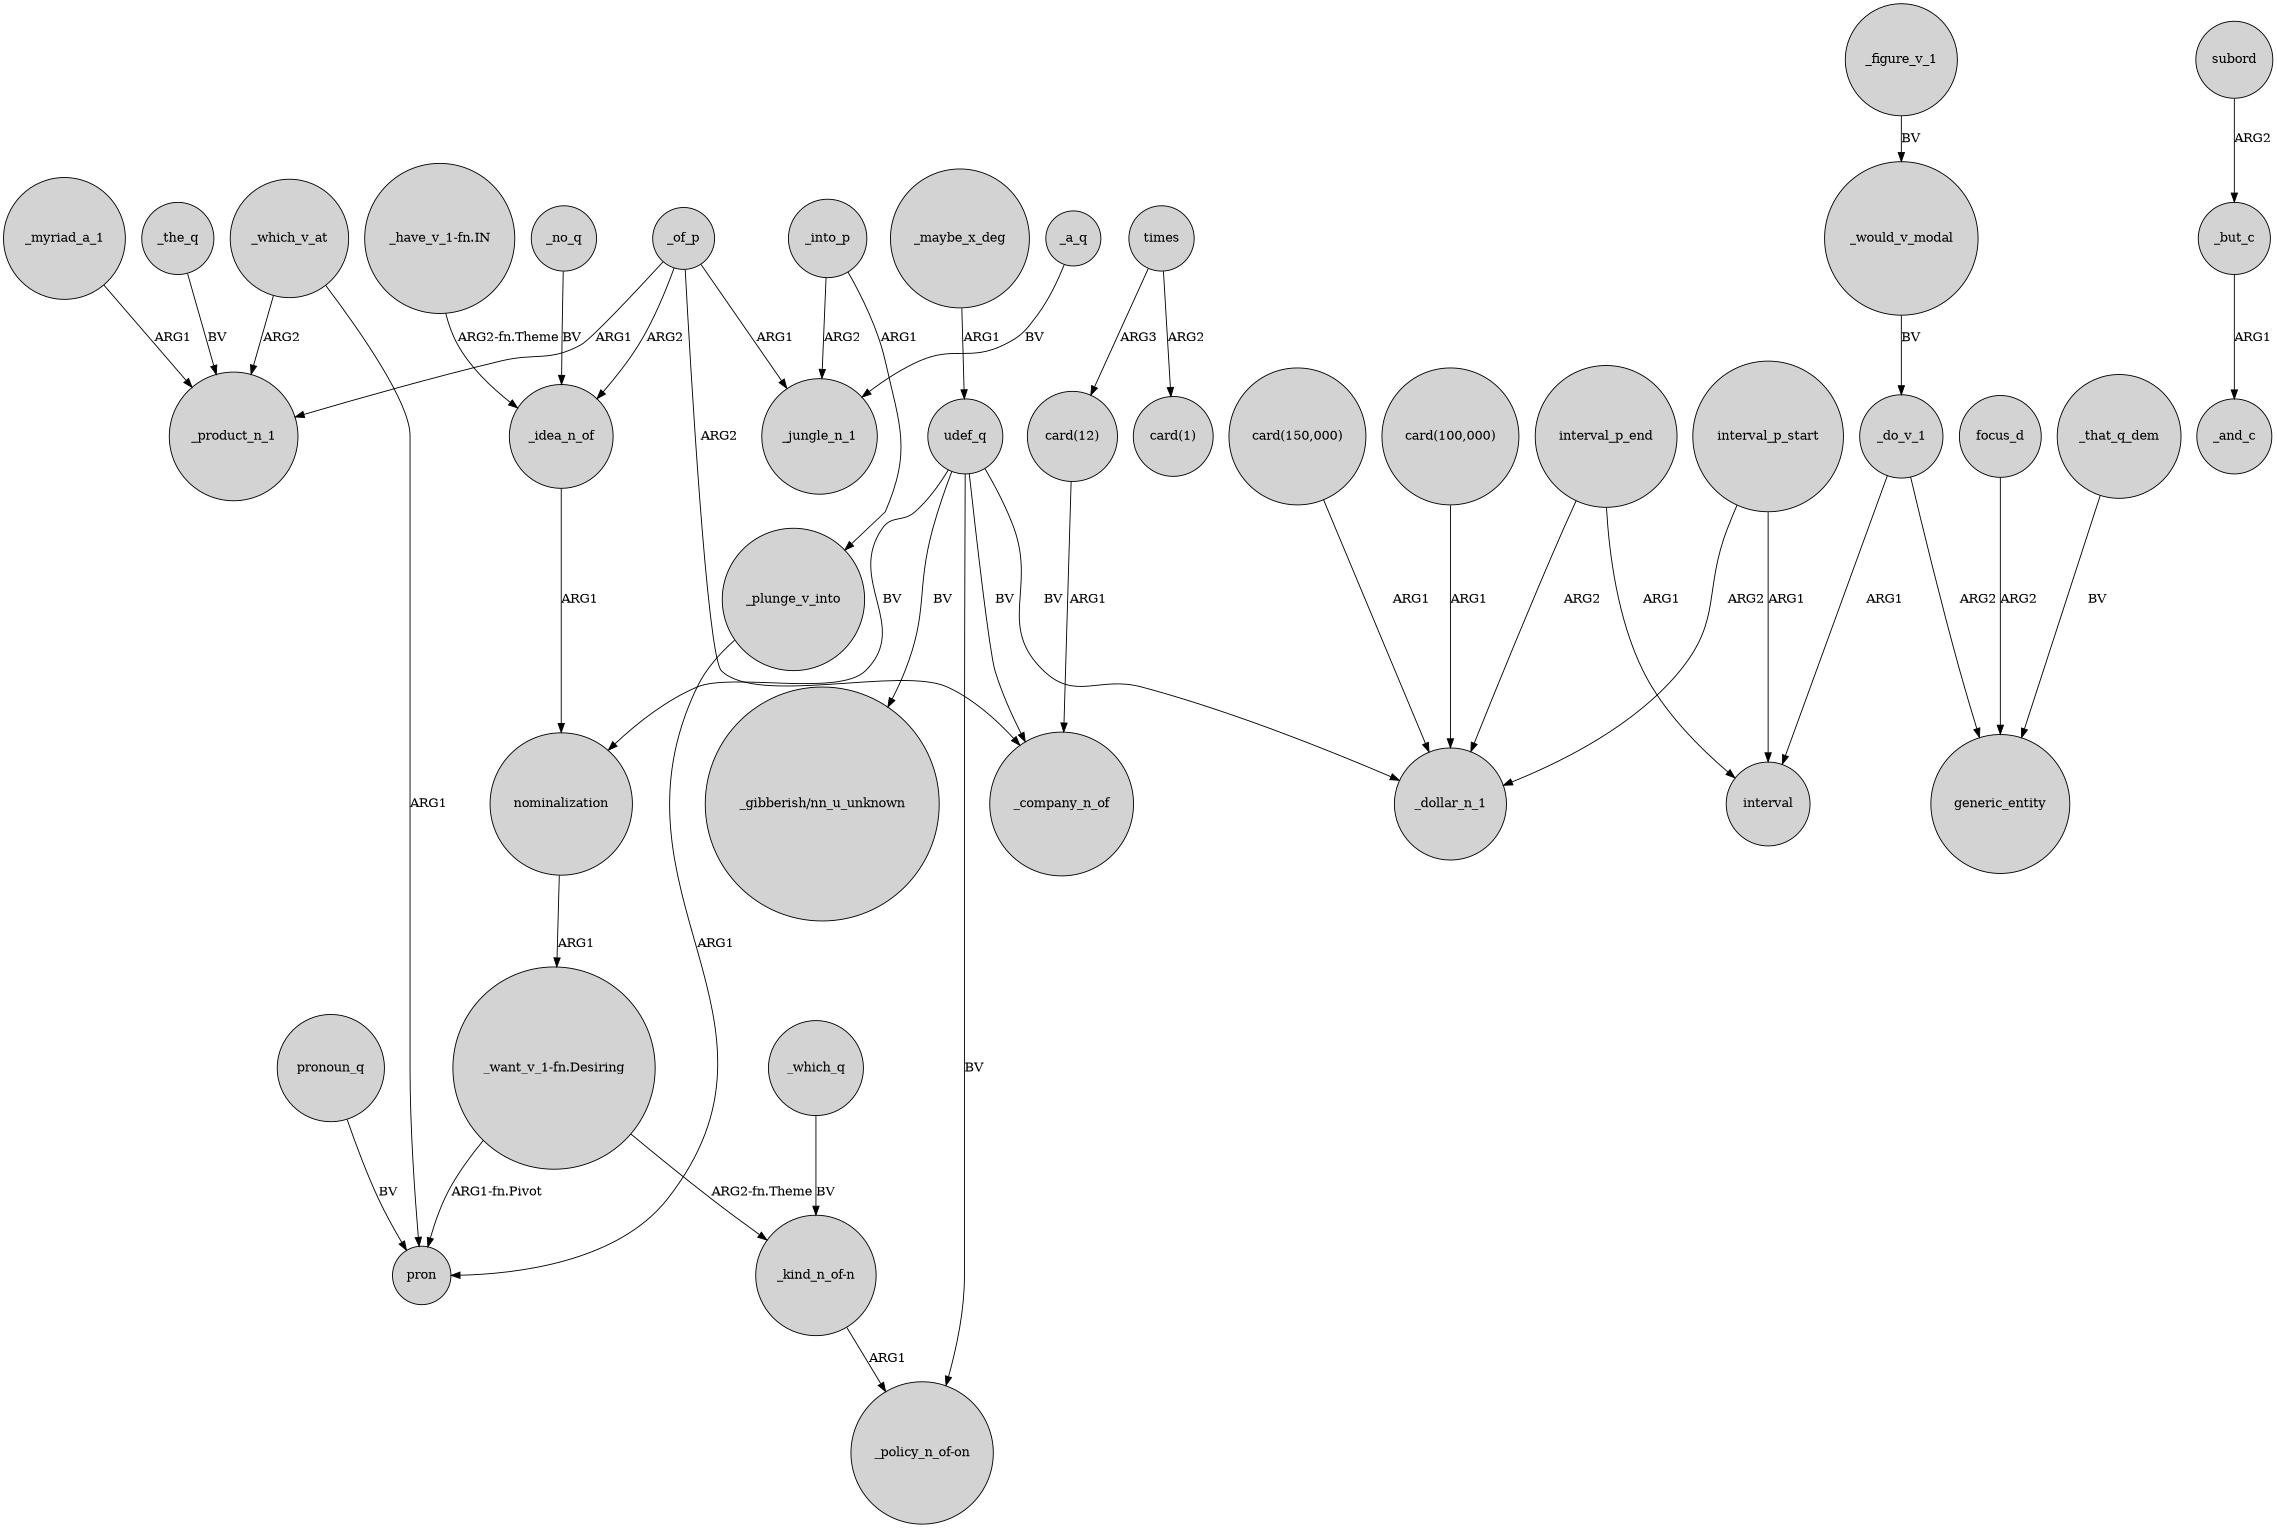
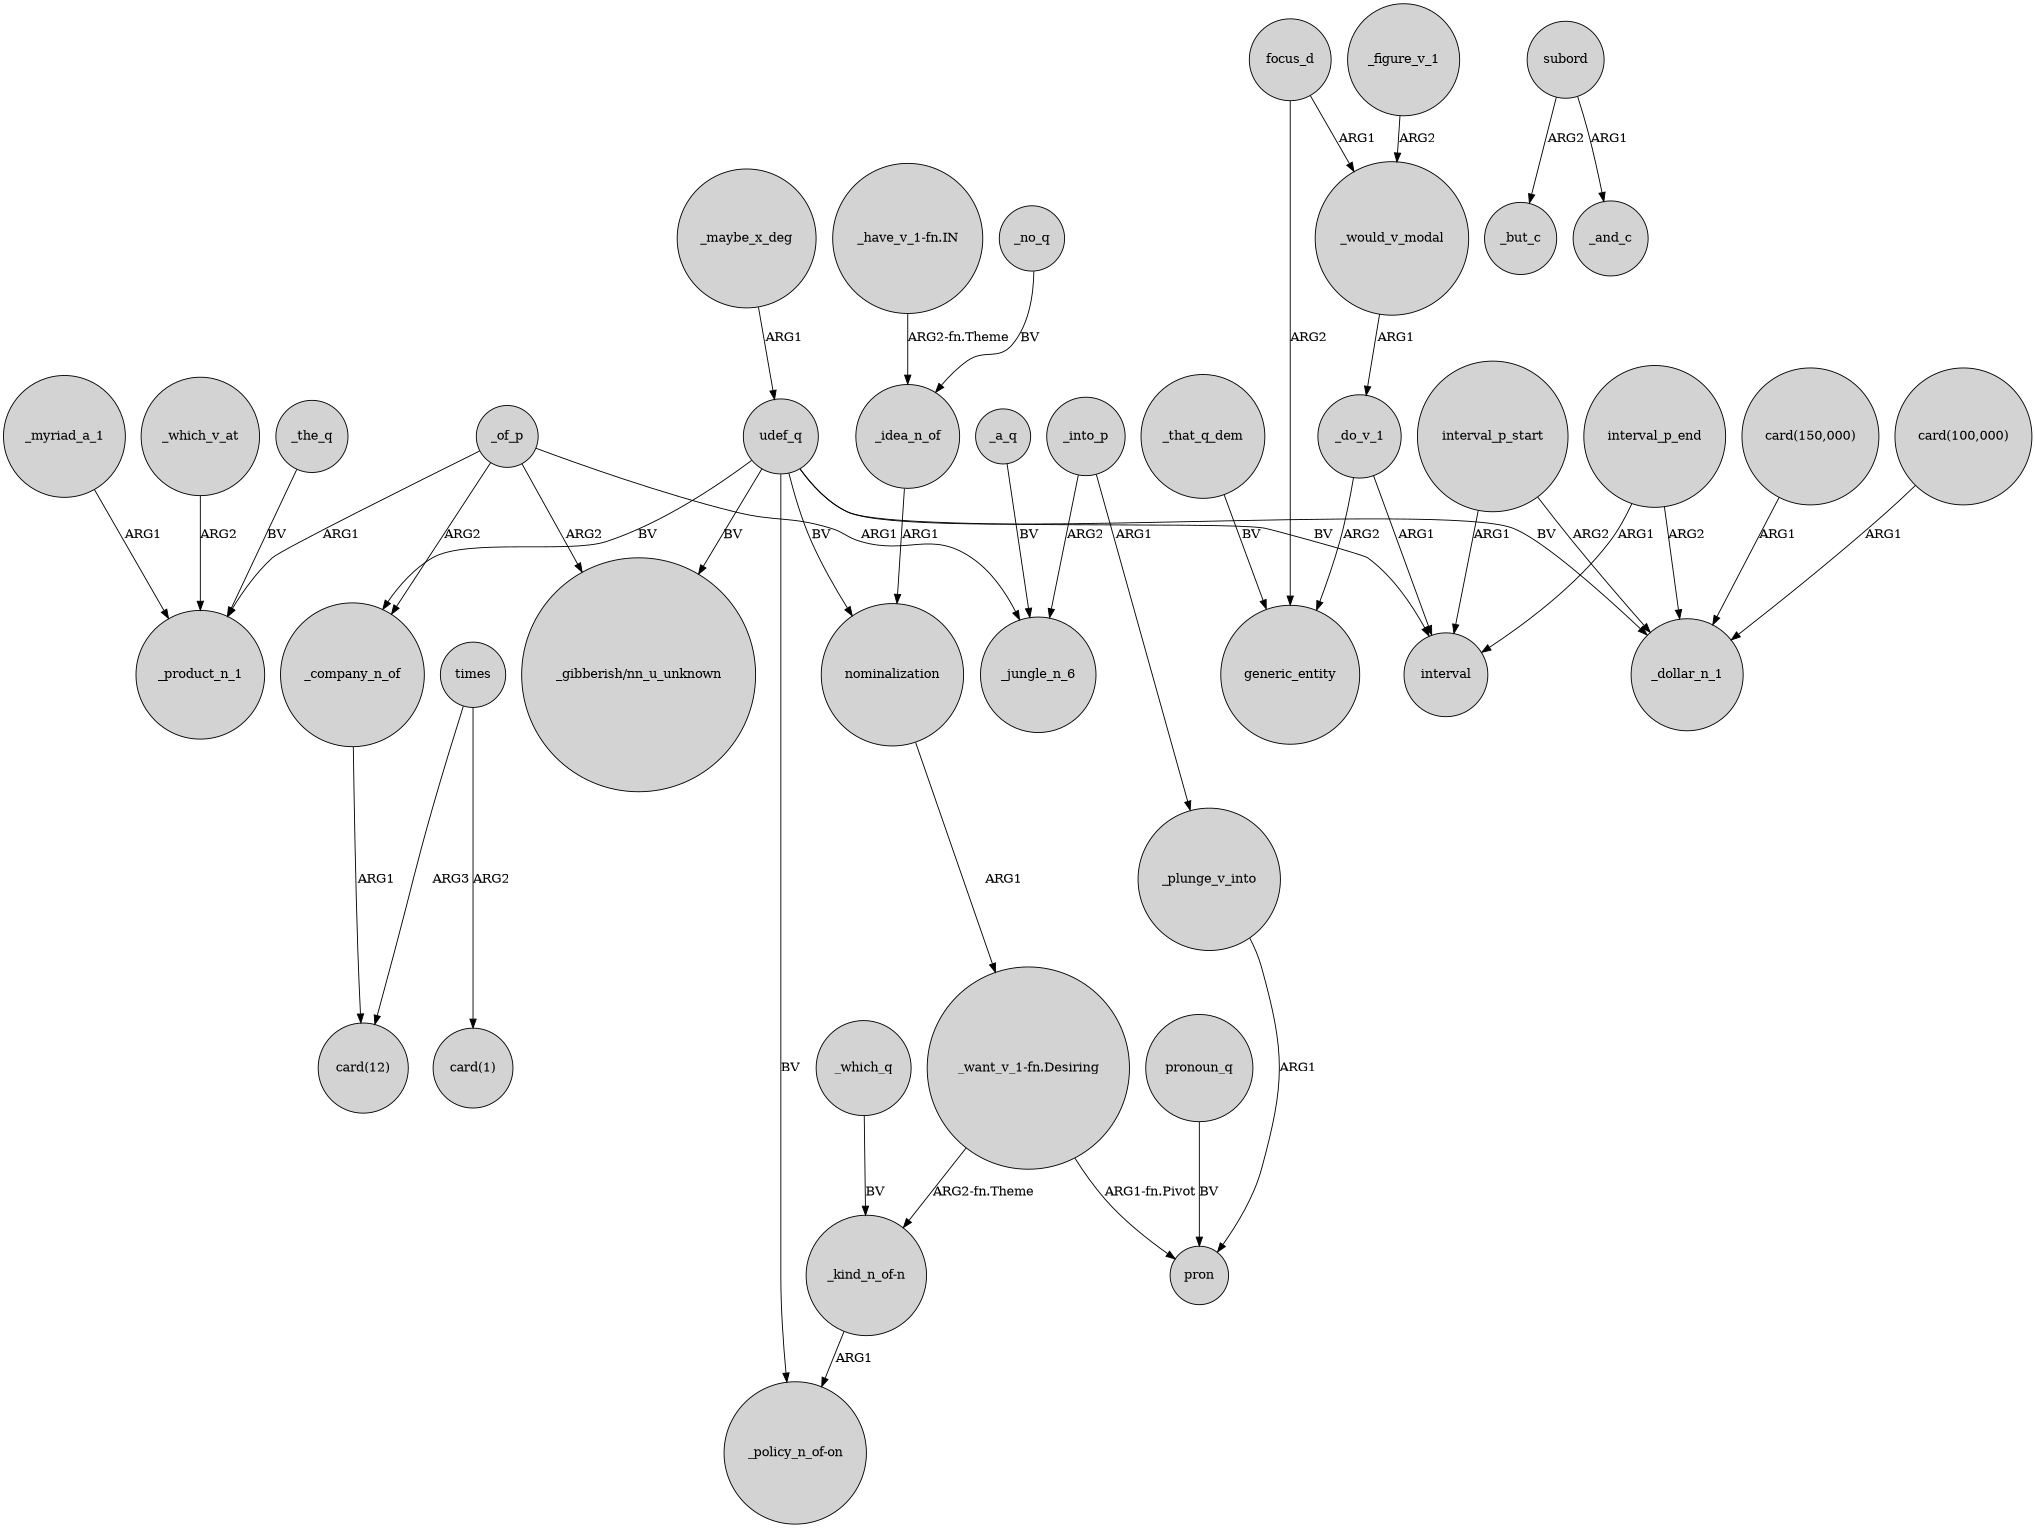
  digraph {
    node [shape=circle style=filled]
    _myriad_a_1
    _product_n_1
    subord
    _but_c
    _and_c
    _idea_n_of
    nominalization
    "_want_v_1-fn.Desiring"
    pron
    "_kind_n_of-n"
    _that_q_dem
    generic_entity
    "card(12)"
    _company_n_of
    _would_v_modal
    _do_v_1
    interval
    _of_p
-   _jungle_n_1
+   _jungle_n_1 [label=_jungle_n_6]
    "_gibberish/nn_u_unknown"
    _into_p
    _plunge_v_into
    focus_d
    "_policy_n_of-on"
    _maybe_x_deg
    udef_q
    _dollar_n_1
    n28 [label=_which_v_at]
    pronoun_q
    "card(150,000)"
    interval_p_start
    times
    "card(1)"
    "card(100,000)"
    _a_q
    _which_q
    "_have_v_1-fn.IN"
    _the_q
    interval_p_end
    _figure_v_1
    _no_q
    _myriad_a_1 -> _product_n_1 [label=ARG1]
    subord -> _but_c [label=ARG2]
-   _but_c -> _and_c [label=ARG1]
+   subord -> _and_c [label=ARG1]
    _idea_n_of -> nominalization [label=ARG1]
    nominalization -> "_want_v_1-fn.Desiring" [label=ARG1]
    "_want_v_1-fn.Desiring" -> pron [label="ARG1-fn.Pivot"]
    "_want_v_1-fn.Desiring" -> "_kind_n_of-n" [label="ARG2-fn.Theme"]
    "_kind_n_of-n" -> "_policy_n_of-on" [label=ARG1]
    _that_q_dem -> generic_entity [label=BV]
-   "card(12)" -> _company_n_of [label=ARG1]
-   _would_v_modal -> _do_v_1 [label=BV]
+   _company_n_of -> "card(12)" [label=ARG1]
+   _would_v_modal -> _do_v_1 [label=ARG1]
    _do_v_1 -> generic_entity [label=ARG2]
    _do_v_1 -> interval [label=ARG1]
    _of_p -> _product_n_1 [label=ARG1]
    _of_p -> _company_n_of [label=ARG2]
    _of_p -> _jungle_n_1 [label=ARG1]
-   _of_p -> _idea_n_of [label=ARG2]
+   _of_p -> "_gibberish/nn_u_unknown" [label=ARG2]
    _into_p -> _jungle_n_1 [label=ARG2]
    _into_p -> _plunge_v_into [label=ARG1]
    _plunge_v_into -> pron [label=ARG1]
    focus_d -> generic_entity [label=ARG2]
+   focus_d -> _would_v_modal [label=ARG1]
    _maybe_x_deg -> udef_q [label=ARG1]
    udef_q -> nominalization [label=BV]
    udef_q -> _company_n_of [label=BV]
+   udef_q -> interval [label=BV]
    udef_q -> "_gibberish/nn_u_unknown" [label=BV]
    udef_q -> "_policy_n_of-on" [label=BV]
    udef_q -> _dollar_n_1 [label=BV]
    n28 -> _product_n_1 [label=ARG2]
-   n28 -> pron [label=ARG1]
    pronoun_q -> pron [label=BV]
    "card(150,000)" -> _dollar_n_1 [label=ARG1]
    interval_p_start -> interval [label=ARG1]
    interval_p_start -> _dollar_n_1 [label=ARG2]
    times -> "card(12)" [label=ARG3]
    times -> "card(1)" [label=ARG2]
    "card(100,000)" -> _dollar_n_1 [label=ARG1]
    _a_q -> _jungle_n_1 [label=BV]
    _which_q -> "_kind_n_of-n" [label=BV]
    "_have_v_1-fn.IN" -> _idea_n_of [label="ARG2-fn.Theme"]
    _the_q -> _product_n_1 [label=BV]
    interval_p_end -> interval [label=ARG1]
    interval_p_end -> _dollar_n_1 [label=ARG2]
-   _figure_v_1 -> _would_v_modal [label=BV]
+   _figure_v_1 -> _would_v_modal [label=ARG2]
    _no_q -> _idea_n_of [label=BV]
  }
